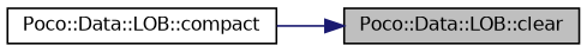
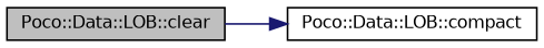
  digraph {
    rankdir=LR
    node [color=black fontname=Helvetica fontsize=10 shape=record style=filled]
    n1 [fillcolor=grey75 fontcolor=black height=0.2 label="Poco::Data::LOB::clear" width=0.4]
    n2 [fillcolor=white height=0.2 label="Poco::Data::LOB::compact" width=0.4]
-   n2 -> n1 [color=midnightblue fontname=Helvetica fontsize=10 labelfontname=Helvetica labelfontsize=10 style=solid]
+   n1 -> n2 [color=midnightblue fontname=Helvetica fontsize=10 labelfontname=Helvetica labelfontsize=10 style=solid]
  }
